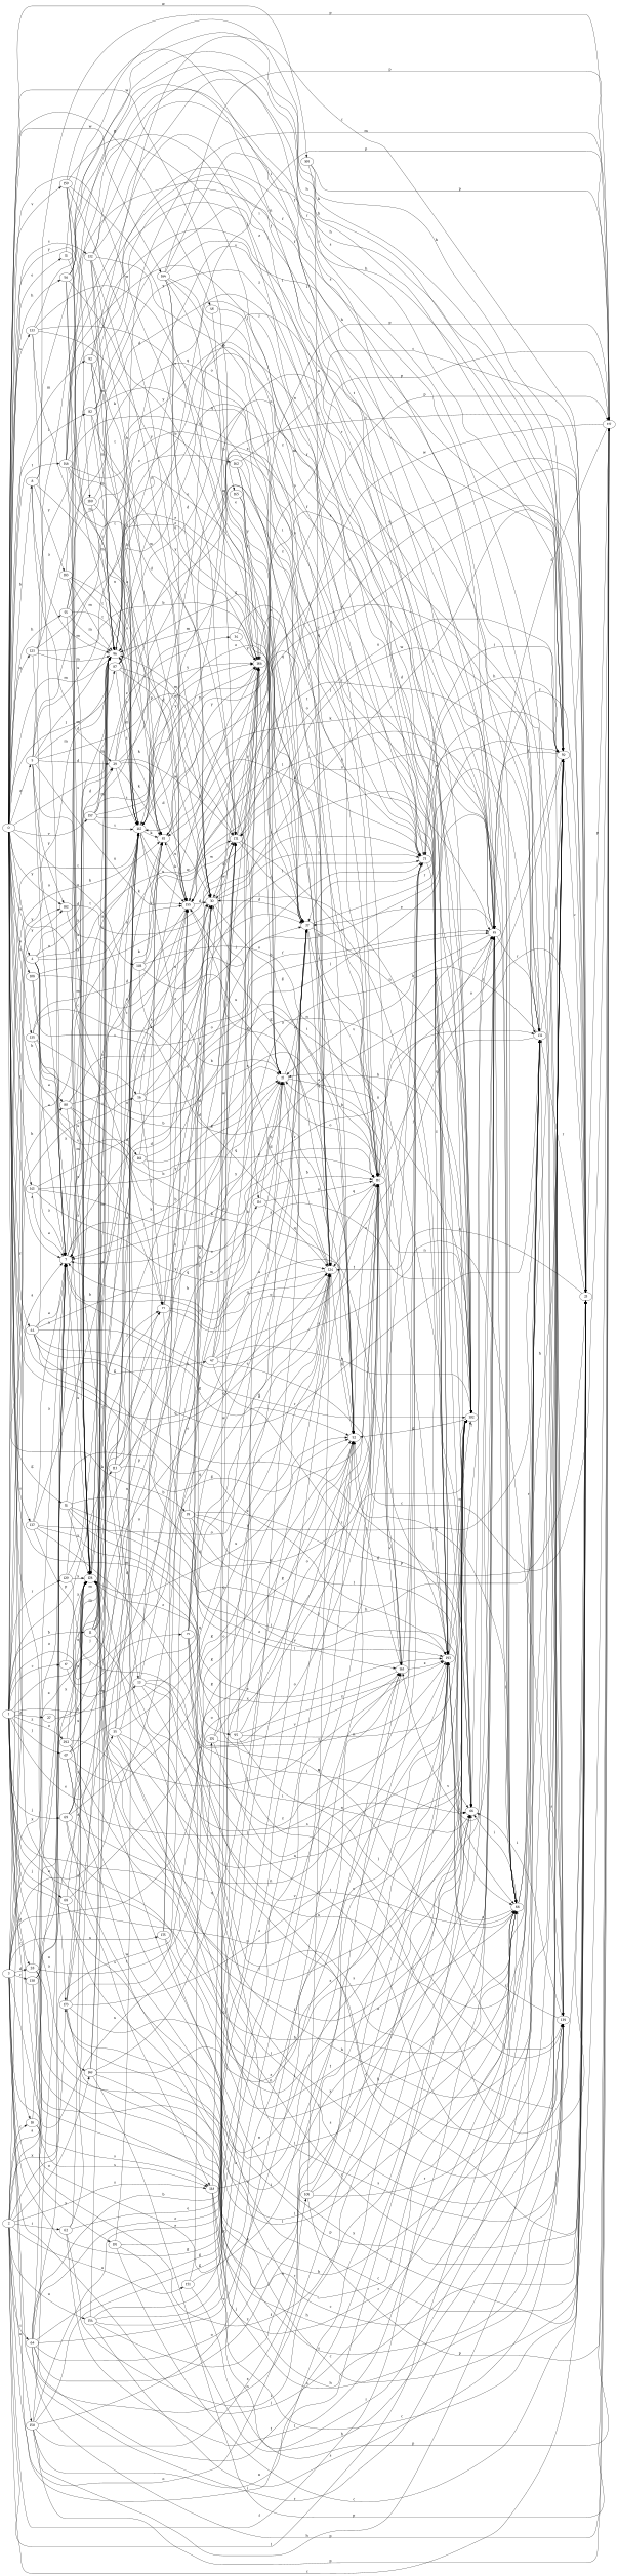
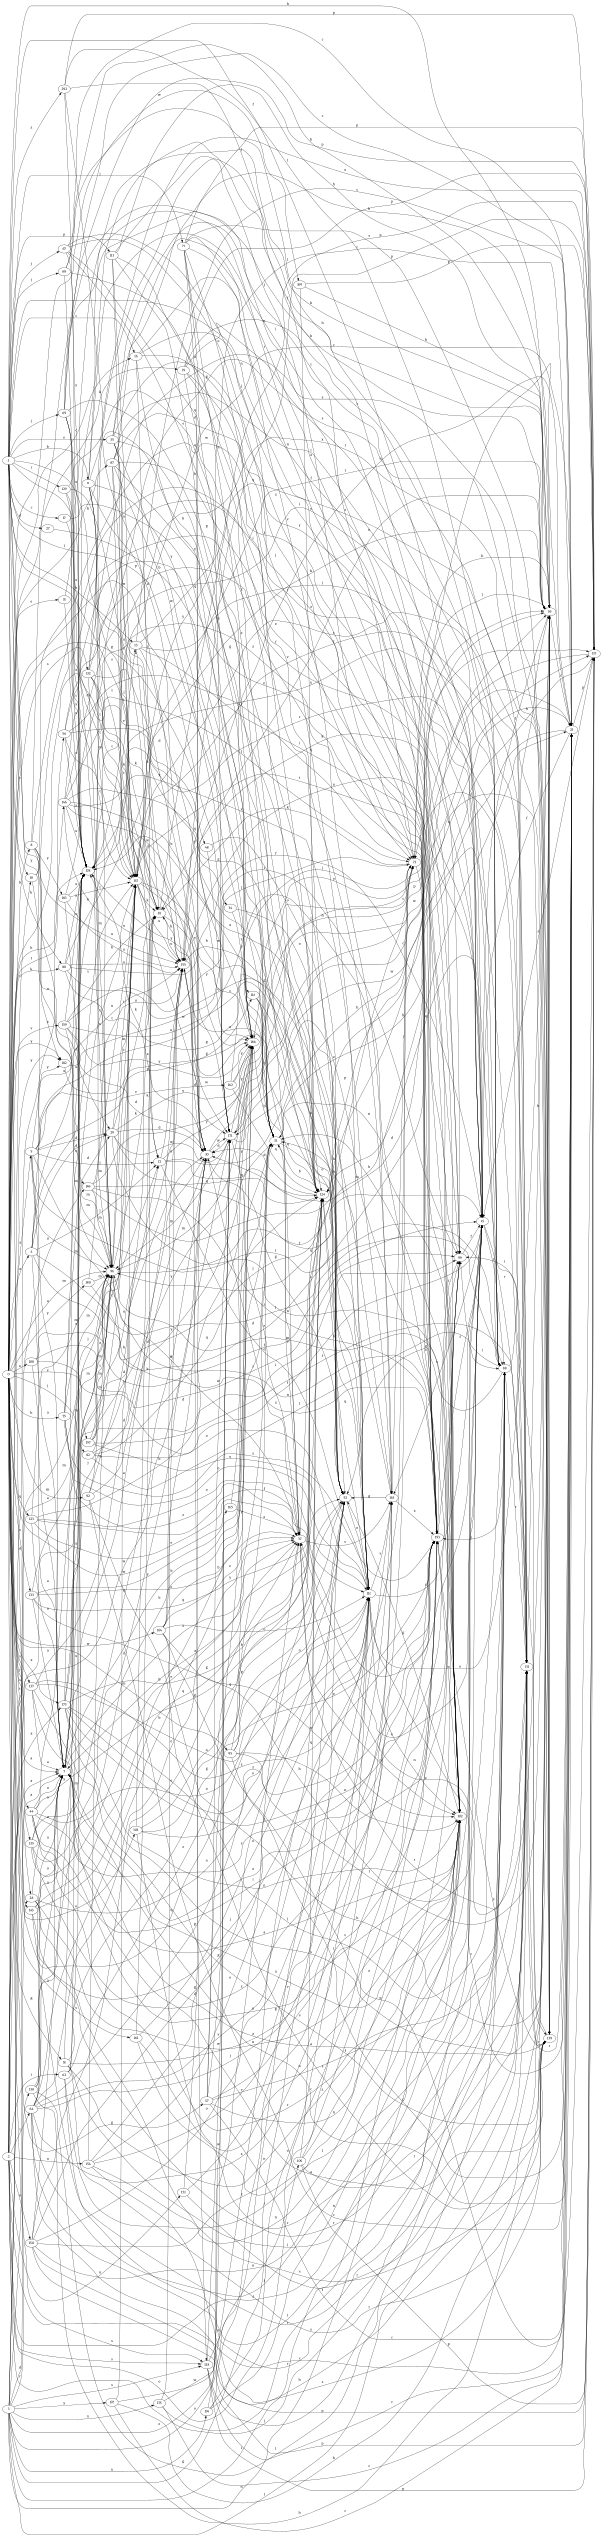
  strict digraph {
    fontname=Merriweather
    rankdir=LR
    node [fontname=Merriweather]
    edge [fontname=Merriweather]
    0
    4
    5
    7
    8
    16
    31
    34
    44
    47
    48
    51
    55
    56
    79
    80
    82
    87
    92
    95
    96
    103
    108
    123
    124
    132
    133
    135
    137
    138
    143
    146
    157
    159
    161
    164
    165
    169
    171
    173
    180
    182
    13
    147
    23
    72
    88
    178
    29
    116
    37
    155
    162
    193
    15
    66
    117
    183
    45
    186
    73
    59
    110
    102
    52
    131
    139
    30
    163
    81
    1
    11
    17
    18
    27
    28
    35
    67
    68
    69
    71
    113
    129
    149
    n85 [label=292]
    2
    62
    64
    109
    150
    151
    154
    3
    130
    174
    175
    176
    0 -> 4 [label=a]
    0 -> 5 [label=a]
    0 -> 7 [label=a]
    0 -> 8 [label=b]
    0 -> 16 [label=c]
    0 -> 31 [label=e]
    0 -> 34 [label=e]
    0 -> 44 [label=f]
    0 -> 47 [label=g]
    0 -> 48 [label=g]
    0 -> 51 [label=g]
    0 -> 55 [label=h]
    0 -> 56 [label=h]
    0 -> 79 [label=k]
    0 -> 80 [label=k]
    0 -> 82 [label=l]
    0 -> 87 [label=l]
    0 -> 92 [label=m]
    0 -> 95 [label=m]
    0 -> 96 [label=m]
    0 -> 103 [label=o]
    0 -> 108 [label=o]
    0 -> 123 [label=q]
    0 -> 124 [label=q]
    0 -> 132 [label=s]
    0 -> 133 [label=s]
    0 -> 135 [label=s]
    0 -> 137 [label=s]
    0 -> 138 [label=s]
    0 -> 143 [label=t]
    0 -> 146 [label=t]
    0 -> 157 [label=v]
    0 -> 159 [label=v]
    0 -> 161 [label=v]
    0 -> 164 [label=w]
    0 -> 165 [label=w]
    0 -> 169 [label=w]
    0 -> 171 [label=w]
    0 -> 173 [label=x]
    0 -> 180 [label=y]
    0 -> 182 [label=y]
    4 -> 7 [label=a]
    4 -> 13 [label=b]
    4 -> 147 [label=t]
    4 -> 23 [label=c]
    4 -> 72 [label=j]
    4 -> 88 [label=l]
    4 -> 178 [label=x]
    4 -> 29 [label=d]
    5 -> 7 [label=a]
    5 -> 96 [label=m]
    5 -> 182 [label=y]
    5 -> 72 [label=j]
    5 -> 88 [label=l]
    5 -> 29 [label=d]
    5 -> 116 [label=p]
    5 -> 37 [label=e]
    5 -> 155 [label=u]
    5 -> 162 [label=v]
    5 -> 193 [label=z]
    7 -> 178 [label=x]
    7 -> 29 [label=d]
    7 -> 37 [label=e]
    7 -> 15 [label=b]
    8 -> 96 [label=m]
    8 -> 29 [label=d]
    8 -> 155 [label=u]
    8 -> 66 [label=i]
    8 -> 117 [label=p]
    8 -> 183 [label=y]
    16 -> 72 [label=j]
    16 -> 66 [label=i]
    16 -> 45 [label=f]
    16 -> 186 [label=y]
    16 -> 73 [label=j]
    31 -> 178 [label=x]
    31 -> 59 [label=h]
    34 -> 186 [label=y]
    34 -> 110 [label=o]
    44 -> 7 [label=a]
    44 -> 96 [label=m]
    44 -> 193 [label=z]
    44 -> 66 [label=i]
    44 -> 110 [label=o]
    44 -> 102 [label=n]
    44 -> 52 [label=g]
    44 -> 131 [label=r]
    47 -> 171 [label=w]
    47 -> 23 [label=c]
    47 -> 15 [label=b]
    47 -> 66 [label=i]
    47 -> 45 [label=f]
    47 -> 186 [label=y]
    47 -> 102 [label=n]
    48 -> 171 [label=w]
    48 -> 110 [label=o]
    51 -> 88 [label=l]
    51 -> 178 [label=x]
    51 -> 193 [label=z]
    51 -> 102 [label=n]
    51 -> 52 [label=g]
    51 -> 139 [label=s]
    55 -> 96 [label=m]
    55 -> 147 [label=t]
    55 -> 178 [label=x]
    55 -> 37 [label=e]
    55 -> 193 [label=z]
    55 -> 110 [label=o]
    56 -> 147 [label=t]
    56 -> 178 [label=x]
    56 -> 186 [label=y]
    56 -> 73 [label=j]
    56 -> 59 [label=h]
    56 -> 102 [label=n]
    79 -> 88 [label=l]
    79 -> 193 [label=z]
    79 -> 117 [label=p]
    79 -> 131 [label=r]
    79 -> 30 [label=d]
    79 -> 163 [label=v]
    80 -> 178 [label=x]
    80 -> 155 [label=u]
    80 -> 45 [label=f]
    80 -> 59 [label=h]
    80 -> 110 [label=o]
    80 -> 52 [label=g]
    82 -> 96 [label=m]
    82 -> 124 [label=q]
    82 -> 88 [label=l]
    82 -> 45 [label=f]
    82 -> 186 [label=y]
    87 -> 171 [label=w]
    87 -> 147 [label=t]
    87 -> 88 [label=l]
    87 -> 193 [label=z]
    87 -> 117 [label=p]
    87 -> 45 [label=f]
    87 -> 52 [label=g]
    87 -> 30 [label=d]
    92 -> 96 [label=m]
    92 -> 23 [label=c]
    92 -> 139 [label=s]
    92 -> 30 [label=d]
    92 -> 81 [label=k]
    95 -> 23 [label=c]
    95 -> 88 [label=l]
    95 -> 193 [label=z]
    95 -> 186 [label=y]
    95 -> 110 [label=o]
    95 -> 102 [label=n]
    96 -> 147 [label=t]
    96 -> 178 [label=x]
    96 -> 193 [label=z]
    96 -> 59 [label=h]
    96 -> 102 [label=n]
    96 -> 81 [label=k]
    103 -> 124 [label=q]
    103 -> 110 [label=o]
    103 -> 52 [label=g]
    103 -> 131 [label=r]
    103 -> 81 [label=k]
    108 -> 7 [label=a]
    108 -> 66 [label=i]
    108 -> 45 [label=f]
    108 -> 110 [label=o]
    123 -> 7 [label=a]
    123 -> 96 [label=m]
    123 -> 37 [label=e]
    123 -> 15 [label=b]
    123 -> 45 [label=f]
    123 -> 110 [label=o]
    124 -> 7 [label=a]
    124 -> 15 [label=b]
    124 -> 52 [label=g]
    124 -> 30 [label=d]
    132 -> 96 [label=m]
    132 -> 147 [label=t]
    132 -> 45 [label=f]
    132 -> 59 [label=h]
    132 -> 52 [label=g]
    132 -> 139 [label=s]
    132 -> 30 [label=d]
    132 -> 81 [label=k]
    133 -> 7 [label=a]
    133 -> 124 [label=q]
    133 -> 37 [label=e]
    133 -> 186 [label=y]
    133 -> 59 [label=h]
    133 -> 30 [label=d]
    135 -> 7 [label=a]
    135 -> 37 [label=e]
    135 -> 193 [label=z]
    135 -> 15 [label=b]
    135 -> 30 [label=d]
    137 -> 7 [label=a]
    137 -> 23 [label=c]
    137 -> 193 [label=z]
    137 -> 110 [label=o]
    137 -> 139 [label=s]
    137 -> 30 [label=d]
    138 -> 171 [label=w]
    138 -> 23 [label=c]
    138 -> 193 [label=z]
    138 -> 117 [label=p]
    138 -> 131 [label=r]
    143 -> 7 [label=a]
    143 -> 124 [label=q]
    143 -> 15 [label=b]
    143 -> 73 [label=j]
    143 -> 131 [label=r]
    146 -> 124 [label=q]
    146 -> 171 [label=w]
    146 -> 178 [label=x]
    146 -> 155 [label=u]
    146 -> 15 [label=b]
    146 -> 45 [label=f]
    146 -> 73 [label=j]
    146 -> 131 [label=r]
    146 -> 139 [label=s]
    157 -> 96 [label=m]
    157 -> 147 [label=t]
    157 -> 66 [label=i]
    157 -> 186 [label=y]
    157 -> 110 [label=o]
    157 -> 139 [label=s]
    159 -> 96 [label=m]
    159 -> 178 [label=x]
    159 -> 66 [label=i]
    159 -> 186 [label=y]
    159 -> 30 [label=d]
    159 -> 163 [label=v]
    159 -> 81 [label=k]
    161 -> 88 [label=l]
    161 -> 110 [label=o]
    161 -> 102 [label=n]
    161 -> 81 [label=k]
    164 -> 37 [label=e]
    164 -> 155 [label=u]
    164 -> 15 [label=b]
    164 -> 117 [label=p]
    164 -> 59 [label=h]
    164 -> 110 [label=o]
    164 -> 102 [label=n]
    164 -> 30 [label=d]
    165 -> 37 [label=e]
    165 -> 186 [label=y]
    169 -> 124 [label=q]
    169 -> 117 [label=p]
    169 -> 59 [label=h]
    171 -> 96 [label=m]
    171 -> 23 [label=c]
    171 -> 37 [label=e]
    171 -> 193 [label=z]
    171 -> 117 [label=p]
    171 -> 186 [label=y]
    171 -> 30 [label=d]
    173 -> 96 [label=m]
    173 -> 88 [label=l]
    173 -> 178 [label=x]
    173 -> 155 [label=u]
    173 -> 193 [label=z]
    173 -> 66 [label=i]
    173 -> 102 [label=n]
    173 -> 52 [label=g]
    173 -> 139 [label=s]
    180 -> 96 [label=m]
    180 -> 147 [label=t]
    180 -> 73 [label=j]
    182 -> 73 [label=j]
    182 -> 52 [label=g]
    13 -> 23 [label=c]
    13 -> 88 [label=l]
    13 -> 66 [label=i]
    13 -> 186 [label=y]
    13 -> 139 [label=s]
    13 -> 81 [label=k]
    147 -> 7 [label=a]
    147 -> 96 [label=m]
    147 -> 171 [label=w]
    147 -> 155 [label=u]
    147 -> 15 [label=b]
    147 -> 186 [label=y]
    147 -> 131 [label=r]
    147 -> 81 [label=k]
    23 -> 124 [label=q]
    23 -> 147 [label=t]
    23 -> 155 [label=u]
    23 -> 117 [label=p]
    23 -> 45 [label=f]
    23 -> 131 [label=r]
    23 -> 30 [label=d]
    72 -> 124 [label=q]
    72 -> 155 [label=u]
    72 -> 186 [label=y]
    72 -> 59 [label=h]
    72 -> 110 [label=o]
    88 -> 193 [label=z]
    88 -> 66 [label=i]
    88 -> 59 [label=h]
    88 -> 52 [label=g]
    88 -> 131 [label=r]
    178 -> 96 [label=m]
    178 -> 23 [label=c]
    178 -> 186 [label=y]
    178 -> 139 [label=s]
    29 -> 171 [label=w]
    29 -> 147 [label=t]
    29 -> 45 [label=f]
    29 -> 186 [label=y]
    29 -> 102 [label=n]
    29 -> 30 [label=d]
    29 -> 81 [label=k]
    116 -> 124 [label=q]
    116 -> 15 [label=b]
    116 -> 110 [label=o]
    37 -> 124 [label=q]
    37 -> 102 [label=n]
    37 -> 131 [label=r]
    37 -> 30 [label=d]
    37 -> 163 [label=v]
    155 -> 7 [label=a]
    155 -> 171 [label=w]
    155 -> 117 [label=p]
    155 -> 52 [label=g]
    155 -> 30 [label=d]
    155 -> 81 [label=k]
    162 -> 124 [label=q]
    162 -> 23 [label=c]
    162 -> 186 [label=y]
    162 -> 73 [label=j]
    193 -> 7 [label=a]
    193 -> 66 [label=i]
    193 -> 45 [label=f]
    193 -> 102 [label=n]
    15 -> 37 [label=e]
    15 -> 155 [label=u]
    15 -> 110 [label=o]
    15 -> 102 [label=n]
    66 -> 45 [label=f]
    117 -> 96 [label=m]
    117 -> 171 [label=w]
    117 -> 178 [label=x]
    117 -> 45 [label=f]
    183 -> 96 [label=m]
    183 -> 147 [label=t]
    183 -> 178 [label=x]
    183 -> 155 [label=u]
    183 -> 193 [label=z]
    45 -> 7 [label=a]
    45 -> 88 [label=l]
    45 -> 37 [label=e]
    45 -> 155 [label=u]
    45 -> 131 [label=r]
    45 -> 163 [label=v]
    45 -> 81 [label=k]
    186 -> 96 [label=m]
    186 -> 15 [label=b]
    73 -> 193 [label=z]
    73 -> 186 [label=y]
    73 -> 59 [label=h]
    73 -> 81 [label=k]
    59 -> 7 [label=a]
    59 -> 147 [label=t]
    59 -> 23 [label=c]
    59 -> 37 [label=e]
    59 -> 155 [label=u]
    59 -> 45 [label=f]
    59 -> 73 [label=j]
    59 -> 110 [label=o]
    110 -> 124 [label=q]
    110 -> 23 [label=c]
    110 -> 178 [label=x]
    110 -> 45 [label=f]
    110 -> 102 [label=n]
    110 -> 163 [label=v]
    102 -> 7 [label=a]
    102 -> 96 [label=m]
    102 -> 147 [label=t]
    102 -> 15 [label=b]
    102 -> 52 [label=g]
    52 -> 110 [label=o]
    131 -> 124 [label=q]
    131 -> 147 [label=t]
    131 -> 178 [label=x]
    131 -> 15 [label=b]
    131 -> 73 [label=j]
    131 -> 59 [label=h]
    131 -> 139 [label=s]
    139 -> 7 [label=a]
    139 -> 171 [label=w]
    139 -> 178 [label=x]
    139 -> 193 [label=z]
    139 -> 66 [label=i]
    30 -> 171 [label=w]
    30 -> 178 [label=x]
    30 -> 73 [label=j]
    30 -> 52 [label=g]
    163 -> 178 [label=x]
    163 -> 193 [label=z]
    163 -> 15 [label=b]
    163 -> 73 [label=j]
    163 -> 52 [label=g]
    81 -> 155 [label=u]
    81 -> 117 [label=p]
    81 -> 186 [label=y]
    1 -> 16 [label=c]
    1 -> 80 [label=k]
    1 -> 138 [label=s]
    1 -> 182 [label=y]
    1 -> 13 [label=b]
    1 -> 147 [label=t]
    1 -> 116 [label=p]
    1 -> 45 [label=f]
    1 -> 59 [label=h]
    1 -> 102 [label=n]
    1 -> 81 [label=k]
    1 -> 11 [label=b]
    1 -> 17 [label=c]
    1 -> 18 [label=c]
    1 -> 27 [label=d]
    1 -> 28 [label=d]
    1 -> 35 [label=e]
    1 -> 67 [label=j]
    1 -> 68 [label=j]
    1 -> 69 [label=j]
    1 -> 71 [label=j]
    1 -> 113 [label=p]
    1 -> 129 [label=r]
    1 -> 149 [label=u]
    1 -> n85 [label=z]
    11 -> 96 [label=m]
    11 -> 147 [label=t]
    11 -> 72 [label=j]
    11 -> 15 [label=b]
    11 -> 66 [label=i]
    11 -> 45 [label=f]
    11 -> 186 [label=y]
    11 -> 30 [label=d]
    17 -> 124 [label=q]
    17 -> 178 [label=x]
    18 -> 7 [label=a]
    18 -> 193 [label=z]
    18 -> 45 [label=f]
    27 -> 15 [label=b]
    28 -> 7 [label=a]
    28 -> 110 [label=o]
    28 -> 102 [label=n]
    28 -> 131 [label=r]
    28 -> 139 [label=s]
    35 -> 124 [label=q]
    35 -> 147 [label=t]
    35 -> 88 [label=l]
    35 -> 193 [label=z]
    35 -> 186 [label=y]
    35 -> 102 [label=n]
    35 -> 81 [label=k]
    67 -> 124 [label=q]
    67 -> 23 [label=c]
    67 -> 178 [label=x]
    67 -> 37 [label=e]
    67 -> 73 [label=j]
    67 -> 110 [label=o]
    68 -> 88 [label=l]
    68 -> 178 [label=x]
    68 -> 59 [label=h]
    68 -> 52 [label=g]
    69 -> 96 [label=m]
    69 -> 147 [label=t]
    69 -> 23 [label=c]
    69 -> 178 [label=x]
    69 -> 66 [label=i]
    69 -> 102 [label=n]
    69 -> 52 [label=g]
    71 -> 124 [label=q]
    71 -> 171 [label=w]
    71 -> 37 [label=e]
    71 -> 193 [label=z]
    71 -> 59 [label=h]
    71 -> 139 [label=s]
    71 -> 30 [label=d]
    71 -> 163 [label=v]
    113 -> 124 [label=q]
    113 -> 147 [label=t]
    113 -> 15 [label=b]
    113 -> 73 [label=j]
    113 -> 59 [label=h]
    113 -> 81 [label=k]
    129 -> 124 [label=q]
    129 -> 147 [label=t]
    129 -> 178 [label=x]
    129 -> 155 [label=u]
    149 -> 96 [label=m]
    149 -> 124 [label=q]
    149 -> 155 [label=u]
    149 -> 193 [label=z]
    149 -> 117 [label=p]
    149 -> 59 [label=h]
    n85 -> 88 [label=l]
    n85 -> 178 [label=x]
    n85 -> 155 [label=u]
-   n85 -> 23 [label=p]
+   n85 -> 117 [label=p]
    n85 -> 73 [label=j]
    2 -> 7 [label=a]
    2 -> 138 [label=s]
    2 -> 171 [label=w]
    2 -> 173 [label=x]
    2 -> 182 [label=y]
    2 -> 23 [label=c]
    2 -> 72 [label=j]
    2 -> 88 [label=l]
    2 -> 45 [label=f]
    2 -> 18 [label=c]
    2 -> 149 [label=u]
    2 -> 62 [label=i]
    2 -> 64 [label=i]
    2 -> 109 [label=o]
    2 -> 150 [label=u]
    2 -> 151 [label=u]
    2 -> 154 [label=u]
    62 -> 147 [label=t]
    62 -> 88 [label=l]
    62 -> 178 [label=x]
    62 -> 37 [label=e]
    62 -> 66 [label=i]
    64 -> 7 [label=a]
    64 -> 178 [label=x]
    64 -> 37 [label=e]
    64 -> 193 [label=z]
    64 -> 15 [label=b]
    64 -> 117 [label=p]
    64 -> 45 [label=f]
    64 -> 73 [label=j]
    64 -> 52 [label=g]
    64 -> 131 [label=r]
    64 -> 163 [label=v]
    109 -> 124 [label=q]
    109 -> 193 [label=z]
    109 -> 117 [label=p]
    109 -> 131 [label=r]
    109 -> 163 [label=v]
    150 -> 7 [label=a]
    150 -> 37 [label=e]
    150 -> 193 [label=z]
    150 -> 117 [label=p]
    150 -> 59 [label=h]
    150 -> 110 [label=o]
    150 -> 102 [label=n]
    150 -> 52 [label=g]
    151 -> 131 [label=r]
    151 -> 30 [label=d]
    151 -> 163 [label=v]
    154 -> 96 [label=m]
    154 -> 110 [label=o]
    154 -> 102 [label=n]
    154 -> 52 [label=g]
    154 -> 139 [label=s]
    154 -> 163 [label=v]
    3 -> 7 [label=a]
    3 -> 96 [label=m]
    3 -> 138 [label=s]
    3 -> 72 [label=j]
    3 -> 88 [label=l]
    3 -> 178 [label=x]
    3 -> 37 [label=e]
    3 -> 66 [label=i]
    3 -> 110 [label=o]
    3 -> 102 [label=n]
    3 -> 52 [label=g]
    3 -> 28 [label=d]
    3 -> 130 [label=r]
    3 -> 174 [label=x]
    3 -> 175 [label=x]
    3 -> 176 [label=x]
    130 -> 7 [label=a]
    130 -> 96 [label=m]
    130 -> 88 [label=l]
    130 -> 59 [label=h]
    130 -> 30 [label=d]
    174 -> 171 [label=w]
    174 -> 110 [label=o]
    174 -> 102 [label=n]
    174 -> 52 [label=g]
    175 -> 171 [label=w]
    175 -> 23 [label=c]
    175 -> 155 [label=u]
    175 -> 45 [label=f]
    176 -> 124 [label=q]
    176 -> 147 [label=t]
    176 -> 23 [label=c]
    176 -> 59 [label=h]
  }
